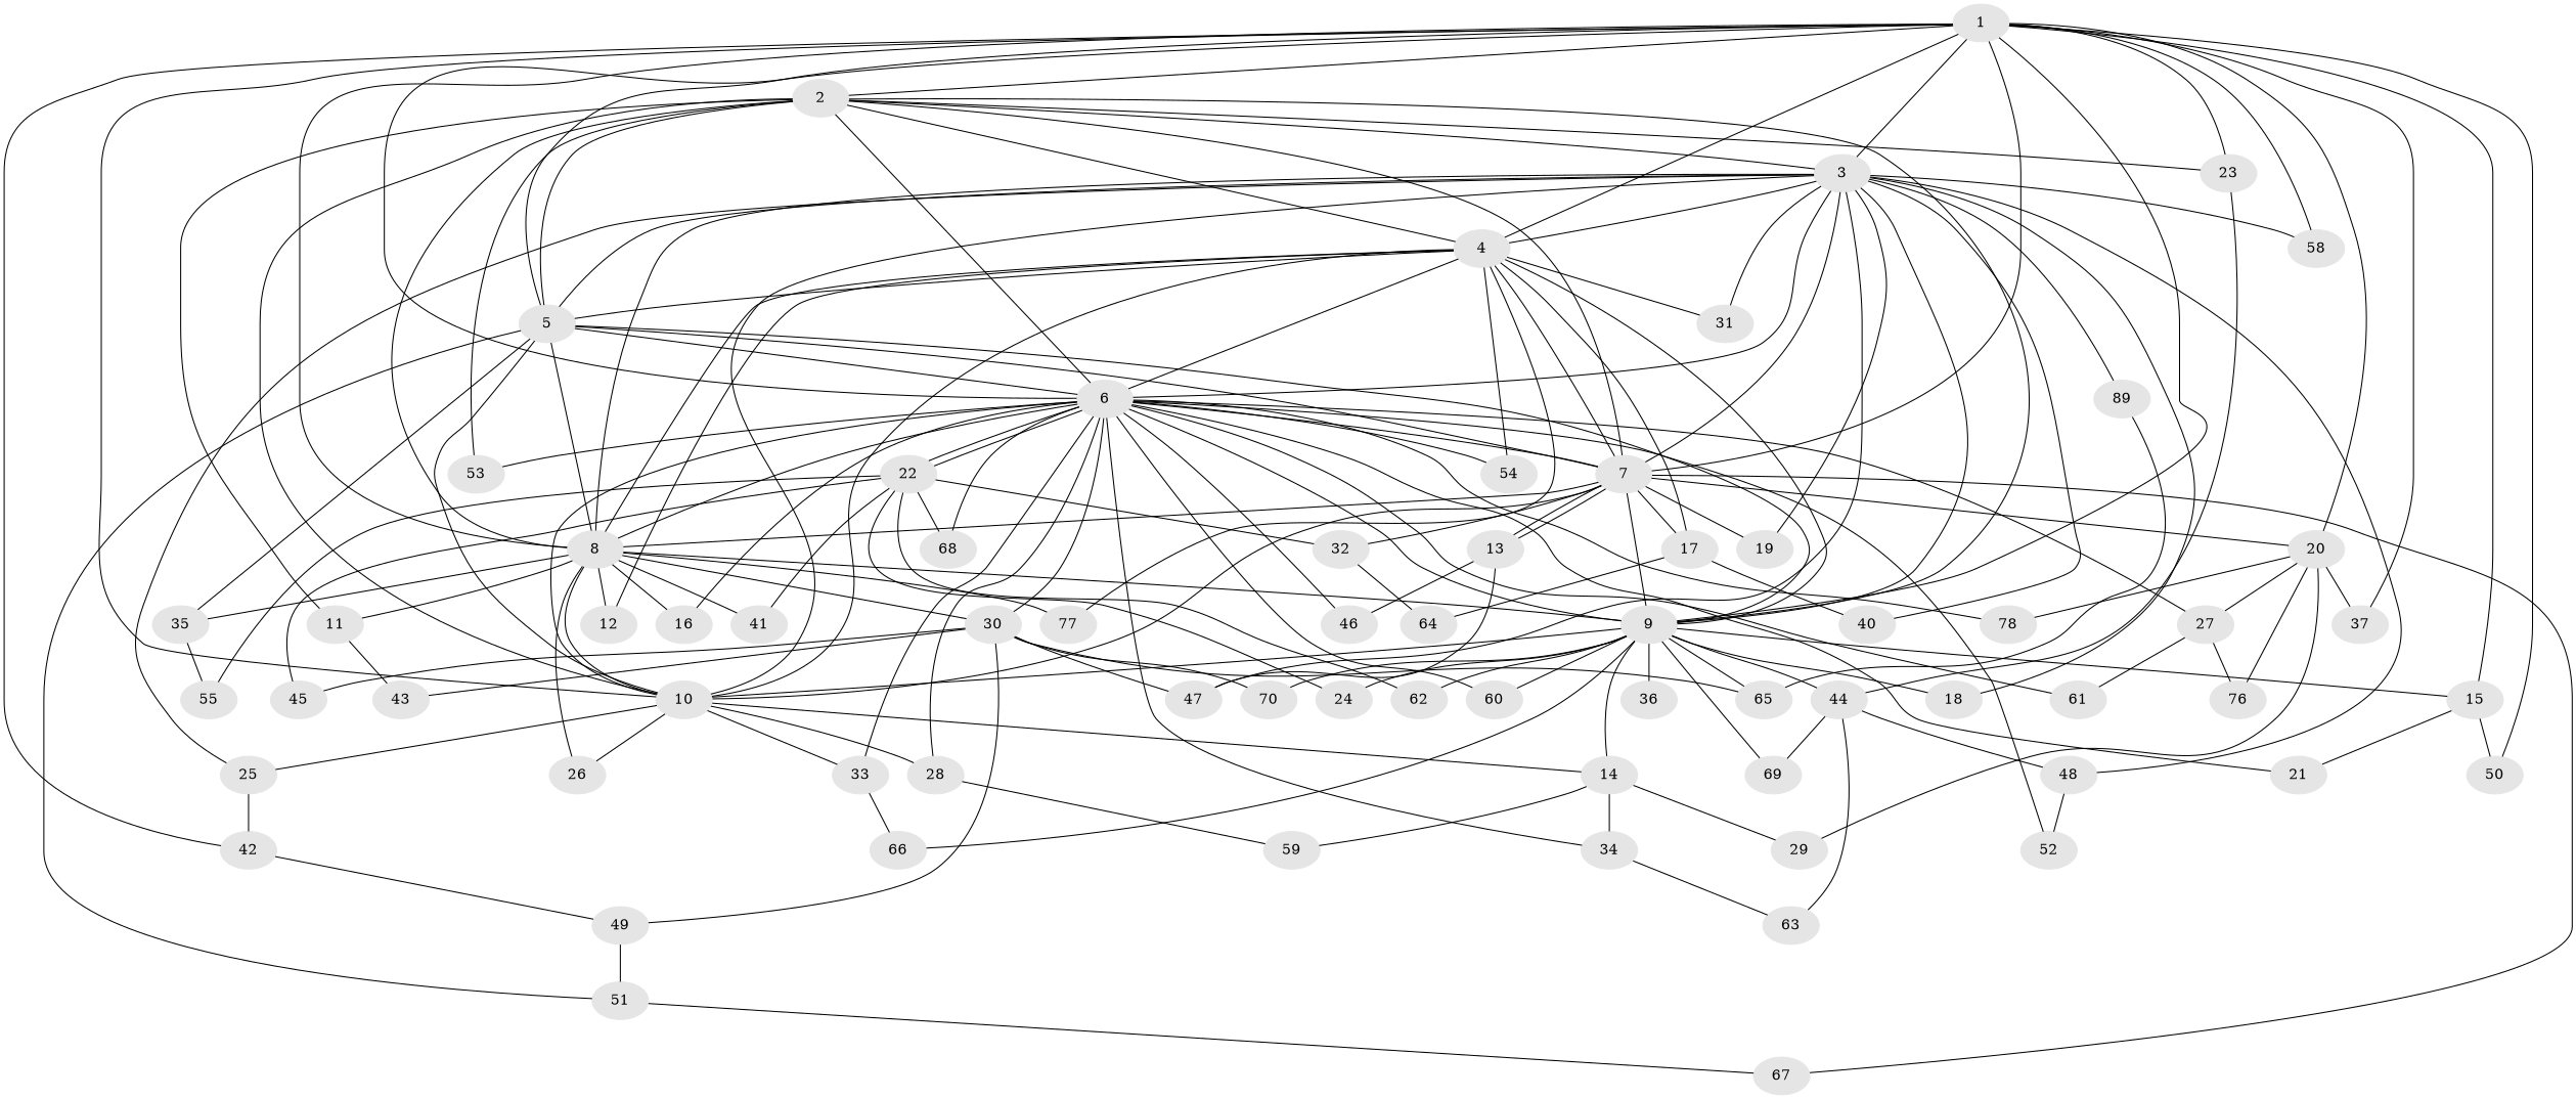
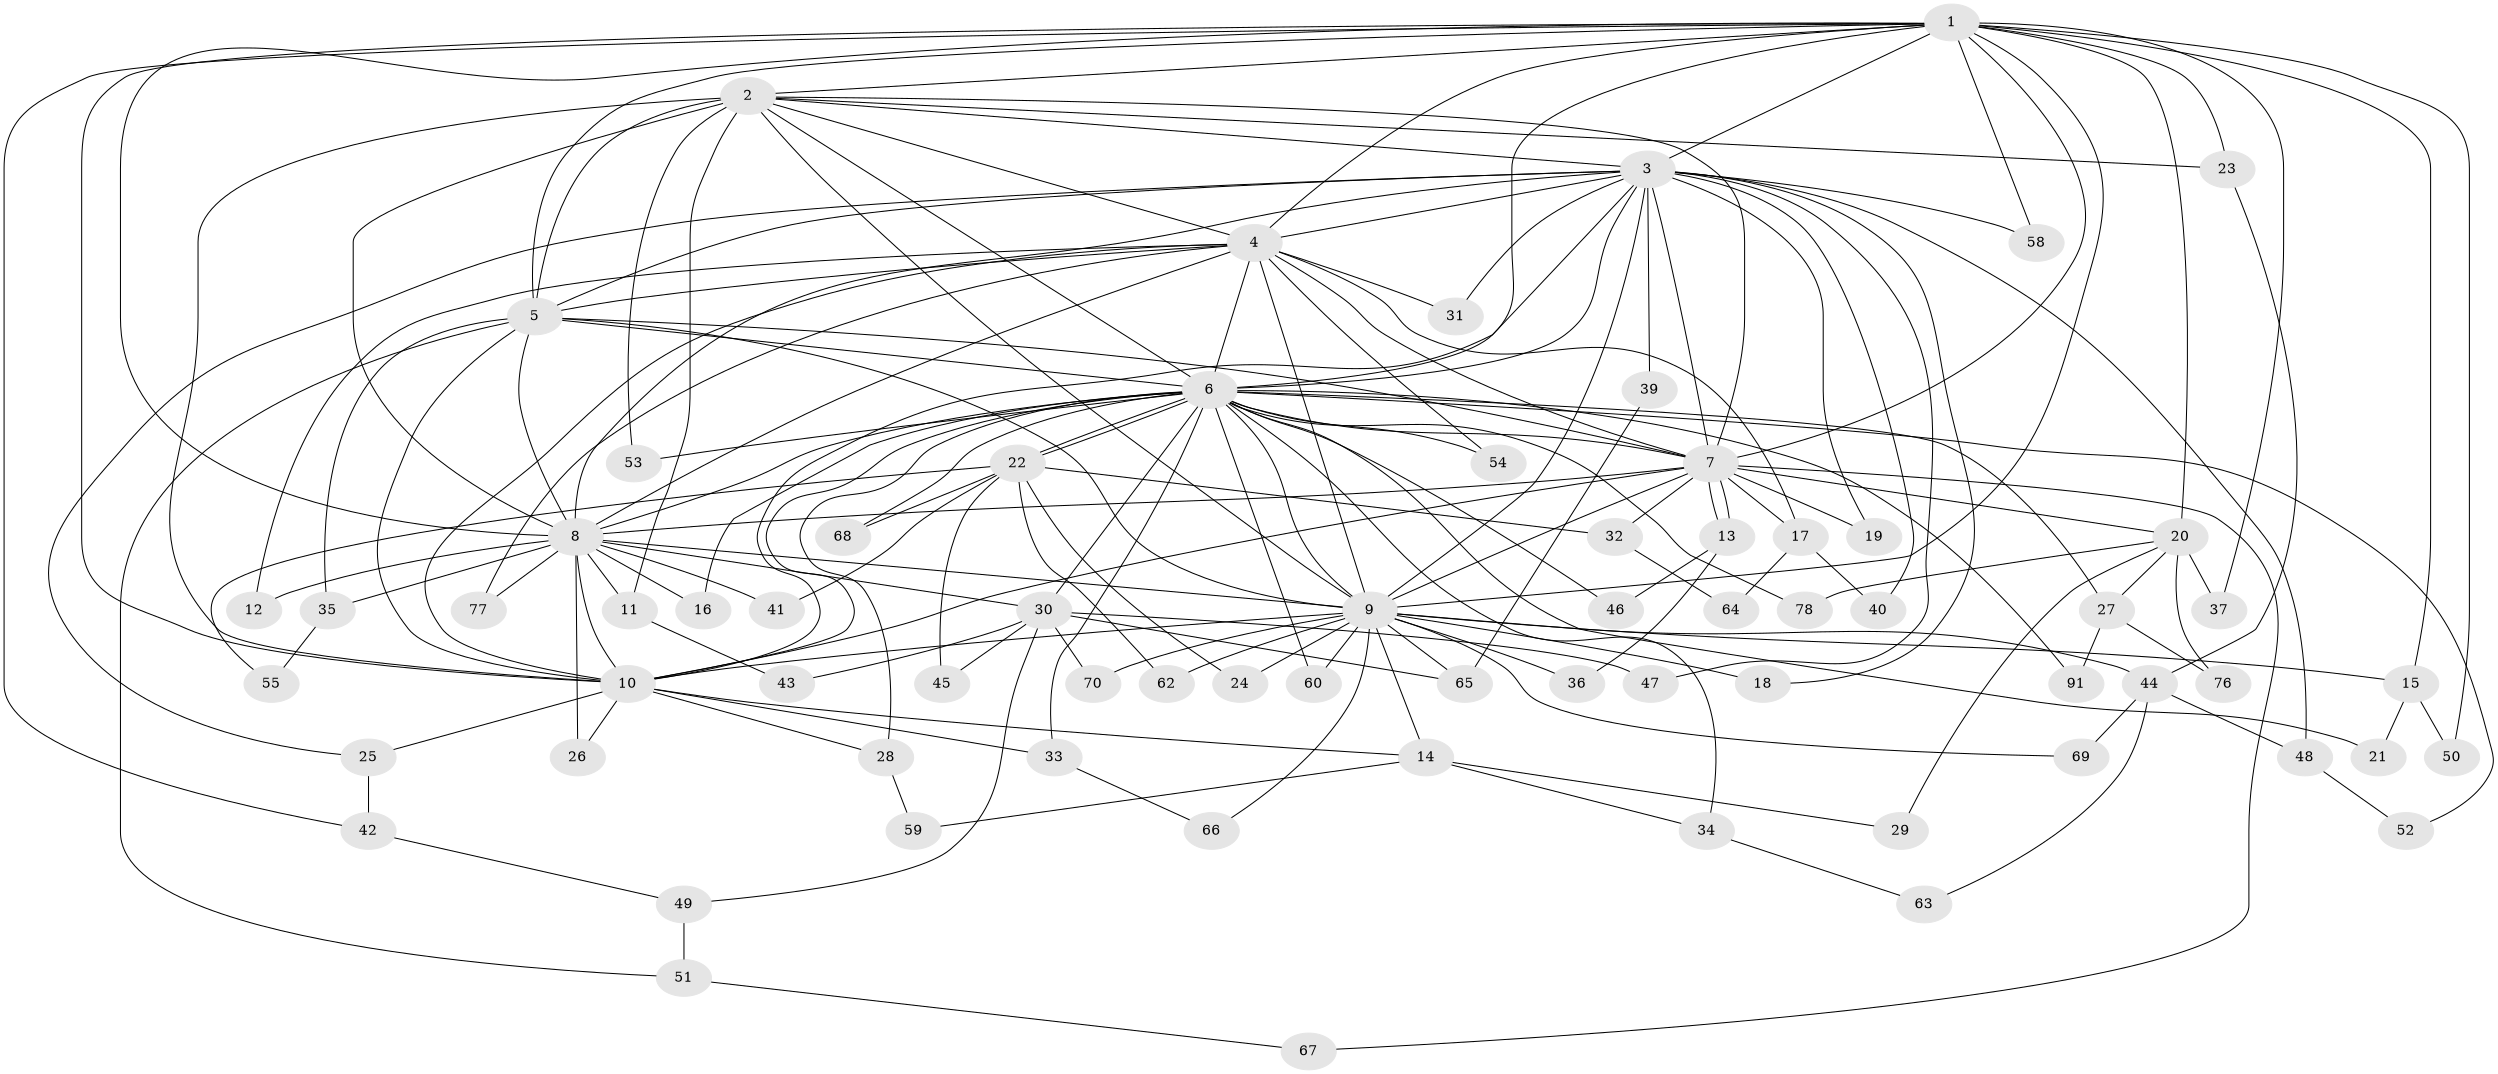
  graph {
    node [color=gray90 style=filled]
    1
    2
    3
    4
    5
    6
    7
    8
    9
    10
    15
    20
    23
    37
    42
    50
    58
    11
    53
    18
    19
    25
    31
-   39 [label=89]
+   39
    40
    47
    48
    12
    17
    54
    n31 [label=77]
    35
    51
    16
    21
    22
    27
    28
    30
    33
    34
    n42 [label=78]
    46
    52
    60
-   61
+   61 [label=91]
    68
    13
    32
    67
    26
    41
    14
    24
    36
    44
    62
    66
    69
    70
    65
    29
    n63 [label=76]
    49
    43
    64
    55
    45
    59
    63
    1 -- 2
    1 -- 3
    1 -- 4
    1 -- 5
    1 -- 6
    1 -- 7
    1 -- 8
    1 -- 9
    1 -- 10
    1 -- 15
    1 -- 20
    1 -- 23
    1 -- 37
    1 -- 42
    1 -- 50
    1 -- 58
    2 -- 3
    2 -- 4
    2 -- 5
    2 -- 6
    2 -- 7
    2 -- 8
    2 -- 9
    2 -- 10
    2 -- 23
    2 -- 11
    2 -- 53
    3 -- 4
    3 -- 5
    3 -- 6
    3 -- 7
    3 -- 8
    3 -- 9
    3 -- 10
    3 -- 58
    3 -- 18
    3 -- 19
    3 -- 25
    3 -- 31
    3 -- 39
    3 -- 40
    3 -- 47
    3 -- 48
    4 -- 5
    4 -- 6
    4 -- 7
    4 -- 8
    4 -- 9
    4 -- 10
    4 -- 31
    4 -- 12
    4 -- 17
    4 -- 54
    4 -- n31
    5 -- 6
    5 -- 7
    5 -- 8
    5 -- 9
    5 -- 10
    5 -- 35
    5 -- 51
    6 -- 7
    6 -- 8
    6 -- 9
    6 -- 10
    6 -- 53
    6 -- 54
    6 -- 16
    6 -- 21
    6 -- 22
    6 -- 22
    6 -- 27
    6 -- 28
    6 -- 30
    6 -- 33
    6 -- 34
    6 -- n42
    6 -- 46
    6 -- 52
    6 -- 60
    6 -- 61
    6 -- 68
    7 -- 8
    7 -- 9
    7 -- 10
    7 -- 20
    7 -- 19
    7 -- 17
    7 -- 13
    7 -- 13
    7 -- 32
    7 -- 67
    8 -- 9
    8 -- 10
    8 -- 11
    8 -- 12
    8 -- n31
    8 -- 35
    8 -- 16
    8 -- 30
    8 -- 26
    8 -- 41
    9 -- 10
    9 -- 15
    9 -- 18
    9 -- 60
    9 -- 14
    9 -- 24
    9 -- 36
    9 -- 44
    9 -- 62
    9 -- 66
    9 -- 69
    9 -- 70
    9 -- 65
    10 -- 25
    10 -- 28
    10 -- 33
    10 -- 26
    10 -- 14
    15 -- 50
    15 -- 21
    20 -- 37
    20 -- 27
    20 -- n42
    20 -- 29
    20 -- n63
    23 -- 44
    42 -- 49
    11 -- 43
    25 -- 42
    39 -- 65
    48 -- 52
    17 -- 40
    17 -- 64
    35 -- 55
    51 -- 67
    22 -- 68
    22 -- 32
    22 -- 41
    22 -- 24
    22 -- 62
    22 -- 55
    22 -- 45
    27 -- 61
    27 -- n63
    28 -- 59
    30 -- 47
    30 -- 70
    30 -- 65
    30 -- 49
    30 -- 43
    30 -- 45
    33 -- 66
    34 -- 63
    13 -- 46
-   13 -- 47
+   13 -- 36
    32 -- 64
    14 -- 34
    14 -- 29
    14 -- 59
    44 -- 48
    44 -- 69
    44 -- 63
    49 -- 51
  }
